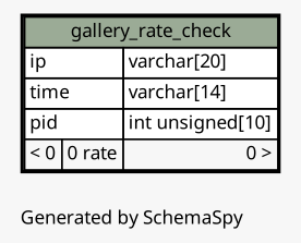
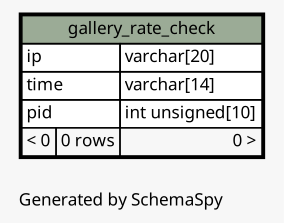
  digraph {
    bgcolor="#f7f7f7"
    fontname="Noto Sans"
    fontsize=11
    label="\nGenerated by SchemaSpy"
    labeljust=l
    nodesep=0.18
    rankdir=RL
    ranksep=0.46
-   n1 [fontname="Noto Sans" fontsize=11 label=<     <TABLE BORDER="2" CELLBORDER="1" CELLSPACING="0" BGCOLOR="#ffffff">       <TR><TD COLSPAN="3" BGCOLOR="#9bab96" ALIGN="CENTER">gallery_rate_check</TD></TR>       <TR><TD PORT="ip" COLSPAN="2" ALIGN="LEFT">ip</TD><TD PORT="ip.type" ALIGN="LEFT">varchar[20]</TD></TR>       <TR><TD PORT="time" COLSPAN="2" ALIGN="LEFT">time</TD><TD PORT="time.type" ALIGN="LEFT">varchar[14]</TD></TR>       <TR><TD PORT="pid" COLSPAN="2" ALIGN="LEFT">pid</TD><TD PORT="pid.type" ALIGN="LEFT">int unsigned[10]</TD></TR>       <TR><TD ALIGN="LEFT" BGCOLOR="#f7f7f7">&lt; 0</TD><TD ALIGN="RIGHT" BGCOLOR="#f7f7f7">0 rate</TD><TD ALIGN="RIGHT" BGCOLOR="#f7f7f7">0 &gt;</TD></TR>     </TABLE>> shape=plaintext]
+   n1 [fontname="Noto Sans" fontsize=11 label=<     <TABLE BORDER="2" CELLBORDER="1" CELLSPACING="0" BGCOLOR="#ffffff">       <TR><TD COLSPAN="3" BGCOLOR="#9bab96" ALIGN="CENTER">gallery_rate_check</TD></TR>       <TR><TD PORT="ip" COLSPAN="2" ALIGN="LEFT">ip</TD><TD PORT="ip.type" ALIGN="LEFT">varchar[20]</TD></TR>       <TR><TD PORT="time" COLSPAN="2" ALIGN="LEFT">time</TD><TD PORT="time.type" ALIGN="LEFT">varchar[14]</TD></TR>       <TR><TD PORT="pid" COLSPAN="2" ALIGN="LEFT">pid</TD><TD PORT="pid.type" ALIGN="LEFT">int unsigned[10]</TD></TR>       <TR><TD ALIGN="LEFT" BGCOLOR="#f7f7f7">&lt; 0</TD><TD ALIGN="RIGHT" BGCOLOR="#f7f7f7">0 rows</TD><TD ALIGN="RIGHT" BGCOLOR="#f7f7f7">0 &gt;</TD></TR>     </TABLE>> shape=plaintext]
  }
